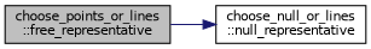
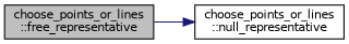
  digraph {
    rankdir=LR
    node [color=black fontname=Helvetica fontsize=10 shape=record style=filled]
    n1 [fillcolor=grey75 fontcolor=black height=0.2 label="choose_points_or_lines\l::free_representative" width=0.4]
-   n2 [fillcolor=white height=0.2 label="choose_null_or_lines\l::null_representative" width=0.4]
+   n2 [fillcolor=white height=0.2 label="choose_points_or_lines\l::null_representative" width=0.4]
    n1 -> n2 [color=midnightblue fontname=Helvetica fontsize=10 labelfontname=Helvetica labelfontsize=10 style=solid]
  }
